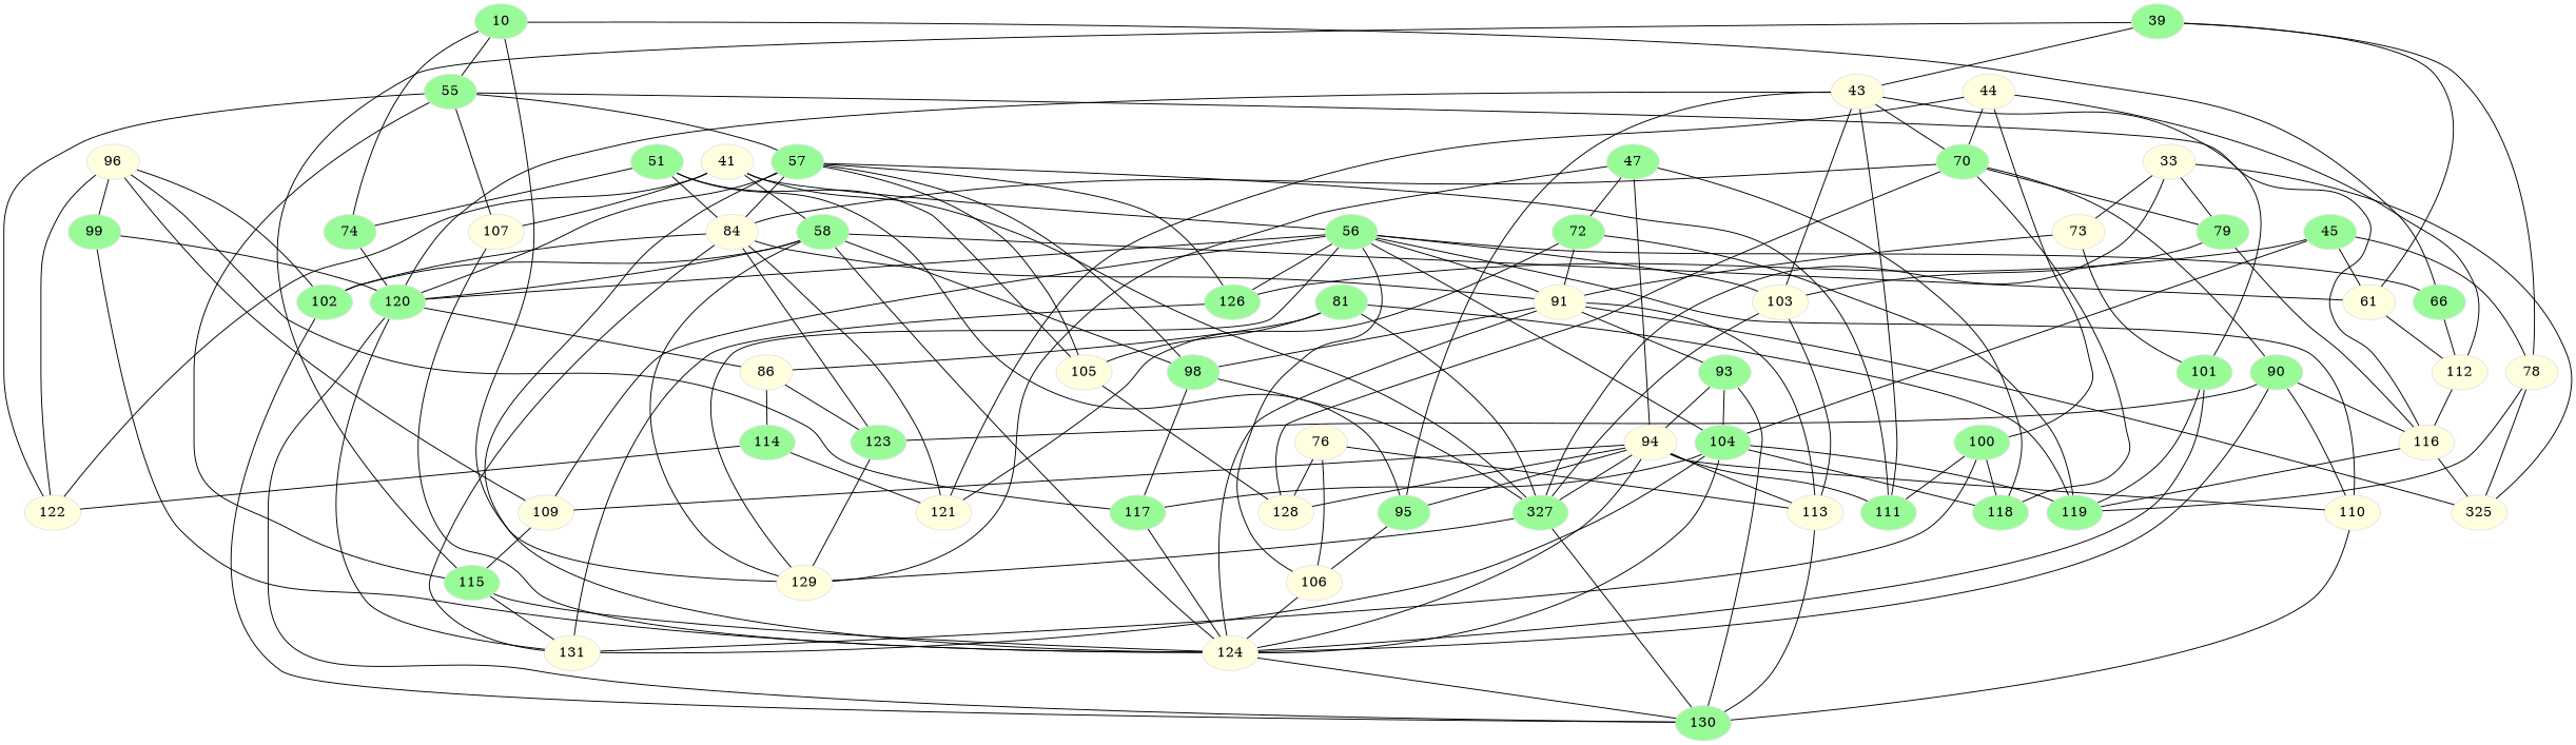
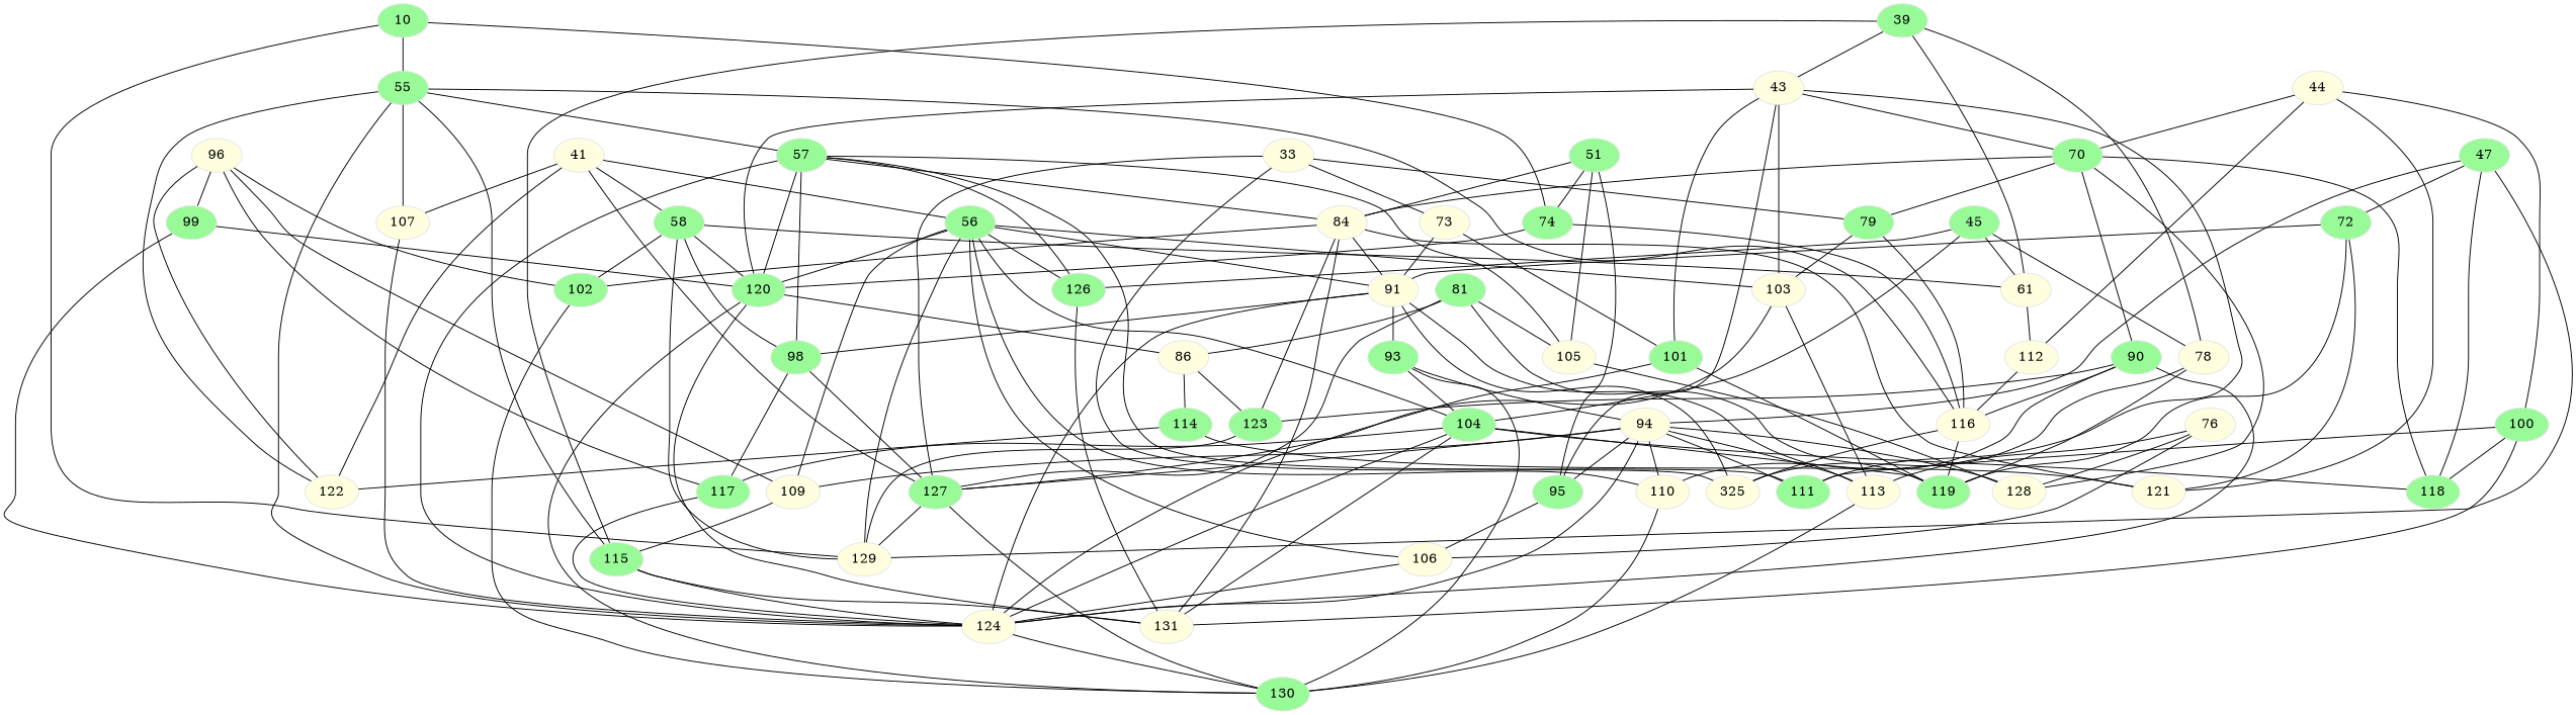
  graph {
    node [color=gray90 fillcolor=palegreen style=filled]
    10 [super="+7"]
    55 [super="+25"]
-   66
    74 [super="+65"]
    129 [fillcolor=lightyellow super="+6+62"]
    115 [super="+59"]
    107 [fillcolor=lightyellow]
    122 [fillcolor=lightyellow]
    57 [super="+49"]
    116 [fillcolor=lightyellow super="+24"]
    112 [fillcolor=lightyellow]
    120 [super="+8+64"]
    33 [fillcolor=lightyellow super="+30"]
    73 [fillcolor=lightyellow super="+67"]
    79
    n16 [fillcolor=lightyellow label=325]
-   127 [super="+34+63+46" label=327]
+   127 [super="+34+63+46"]
    101
    91 [fillcolor=lightyellow super="+75+27+68"]
    103 [fillcolor=lightyellow super="+50"]
    130 [super="+16+82"]
    43 [fillcolor=lightyellow super="+26+38"]
    70 [super="+37+69"]
    95
    111
    39
    61 [fillcolor=lightyellow]
    78 [fillcolor=lightyellow]
    119 [super="+54"]
    124 [fillcolor=lightyellow super="+77+97"]
    131 [fillcolor=lightyellow super="+19+108"]
    41 [fillcolor=lightyellow super="+5"]
    56 [super="+12+20+48"]
    58 [super="+35"]
    104 [super="+1+11+71"]
    126
    106 [fillcolor=lightyellow]
    109 [fillcolor=lightyellow]
    110 [fillcolor=lightyellow]
    98 [super="+89"]
    102
    118
    84 [fillcolor=lightyellow super="+53"]
    90 [super="+87"]
    128 [fillcolor=lightyellow]
    113 [fillcolor=lightyellow super="+85"]
    86 [fillcolor=lightyellow]
    44 [fillcolor=lightyellow]
    100
    121 [fillcolor=lightyellow]
    45
    117
    47
    72
    94 [fillcolor=lightyellow super="+14+17+88"]
    51
    105 [fillcolor=lightyellow]
    123
    93
    114
    76 [fillcolor=lightyellow]
    81
    96 [fillcolor=lightyellow super="+92"]
    99
    10 -- 55 [weight=2]
-   10 -- 66
    10 -- 74
    10 -- 129 [weight=2]
    55 -- 115 [weight=2]
    55 -- 107
    55 -- 122
    55 -- 57
    55 -- 116
-   66 -- 112
+   74 -- 116 [weight=2]
    74 -- 120 [weight=2]
    115 -- 124
    115 -- 131
    107 -- 124
    57 -- 120 [weight=3]
    57 -- 111
    57 -- 124 [weight=2]
    57 -- 126
    57 -- 98 [weight=2]
    57 -- 84
    57 -- 105
    116 -- n16
    116 -- 119
    112 -- 116
    120 -- 130
    120 -- 131
    120 -- 86
    33 -- 73 [weight=2]
    33 -- 79
    33 -- n16
    33 -- 127 [weight=2]
    73 -- 101
    73 -- 91
    79 -- 116
    79 -- 103
    127 -- 129 [weight=2]
    127 -- 130
    101 -- 119
    101 -- 124
    91 -- n16
    91 -- 124 [weight=4]
    91 -- 98
    91 -- 113
    91 -- 93
    103 -- 127
    103 -- 113
    43 -- 120
    43 -- 101
    43 -- 103 [weight=2]
    43 -- 70
    43 -- 95
    43 -- 111
    70 -- 79
    70 -- 118
    70 -- 84
    70 -- 90 [weight=2]
    70 -- 128
    95 -- 106
    39 -- 115
    39 -- 43
    39 -- 61
    39 -- 78
    61 -- 112
    78 -- n16
    78 -- 119
    124 -- 130
    41 -- 107 [weight=2]
    41 -- 122
    41 -- 127
    41 -- 56
    41 -- 58
-   56 -- 66
    56 -- 129
    56 -- 120 [weight=2]
    56 -- 91
    56 -- 103
    56 -- 104
    56 -- 126
    56 -- 106
    56 -- 109
    56 -- 110
    58 -- 129
    58 -- 120
    58 -- 61
-   58 -- 124 [weight=2]
+   55 -- 124 [weight=2]
    58 -- 98
    58 -- 102
    104 -- 119 [weight=2]
    104 -- 124
    104 -- 131 [weight=2]
    104 -- 118
    104 -- 117
    126 -- 131
    106 -- 124
    109 -- 115
    110 -- 130
    98 -- 127
    98 -- 117
    102 -- 130
    84 -- 91
    84 -- 131 [weight=2]
    84 -- 102
    84 -- 121
    84 -- 123
    90 -- 116
    90 -- 124
    90 -- 110
    90 -- 123
    113 -- 130 [weight=2]
    86 -- 123
    86 -- 114
    44 -- 112
    44 -- 70
    44 -- 100
    44 -- 121
    100 -- 111
    100 -- 131
    100 -- 118
    45 -- 61
    45 -- 78
    45 -- 104
    45 -- 126
    117 -- 124
    47 -- 129
    47 -- 118
    47 -- 72
    47 -- 94
    72 -- 91
    72 -- 119
    72 -- 121
    94 -- 127
    94 -- 95
    94 -- 111
    94 -- 124 [weight=3]
    94 -- 109
    94 -- 110
    94 -- 128
    94 -- 113
    51 -- 74
    51 -- 95
    51 -- 84
    51 -- 105
    105 -- 128
    123 -- 129
    93 -- 130
    93 -- 104
    93 -- 94
    114 -- 122
    114 -- 121
    76 -- 106
    76 -- 128
    76 -- 113
    81 -- 127
    81 -- 119
    81 -- 86
    81 -- 105
    96 -- 122
    96 -- 109
    96 -- 102
    96 -- 117
    96 -- 99 [weight=2]
    99 -- 120
    99 -- 124
  }
